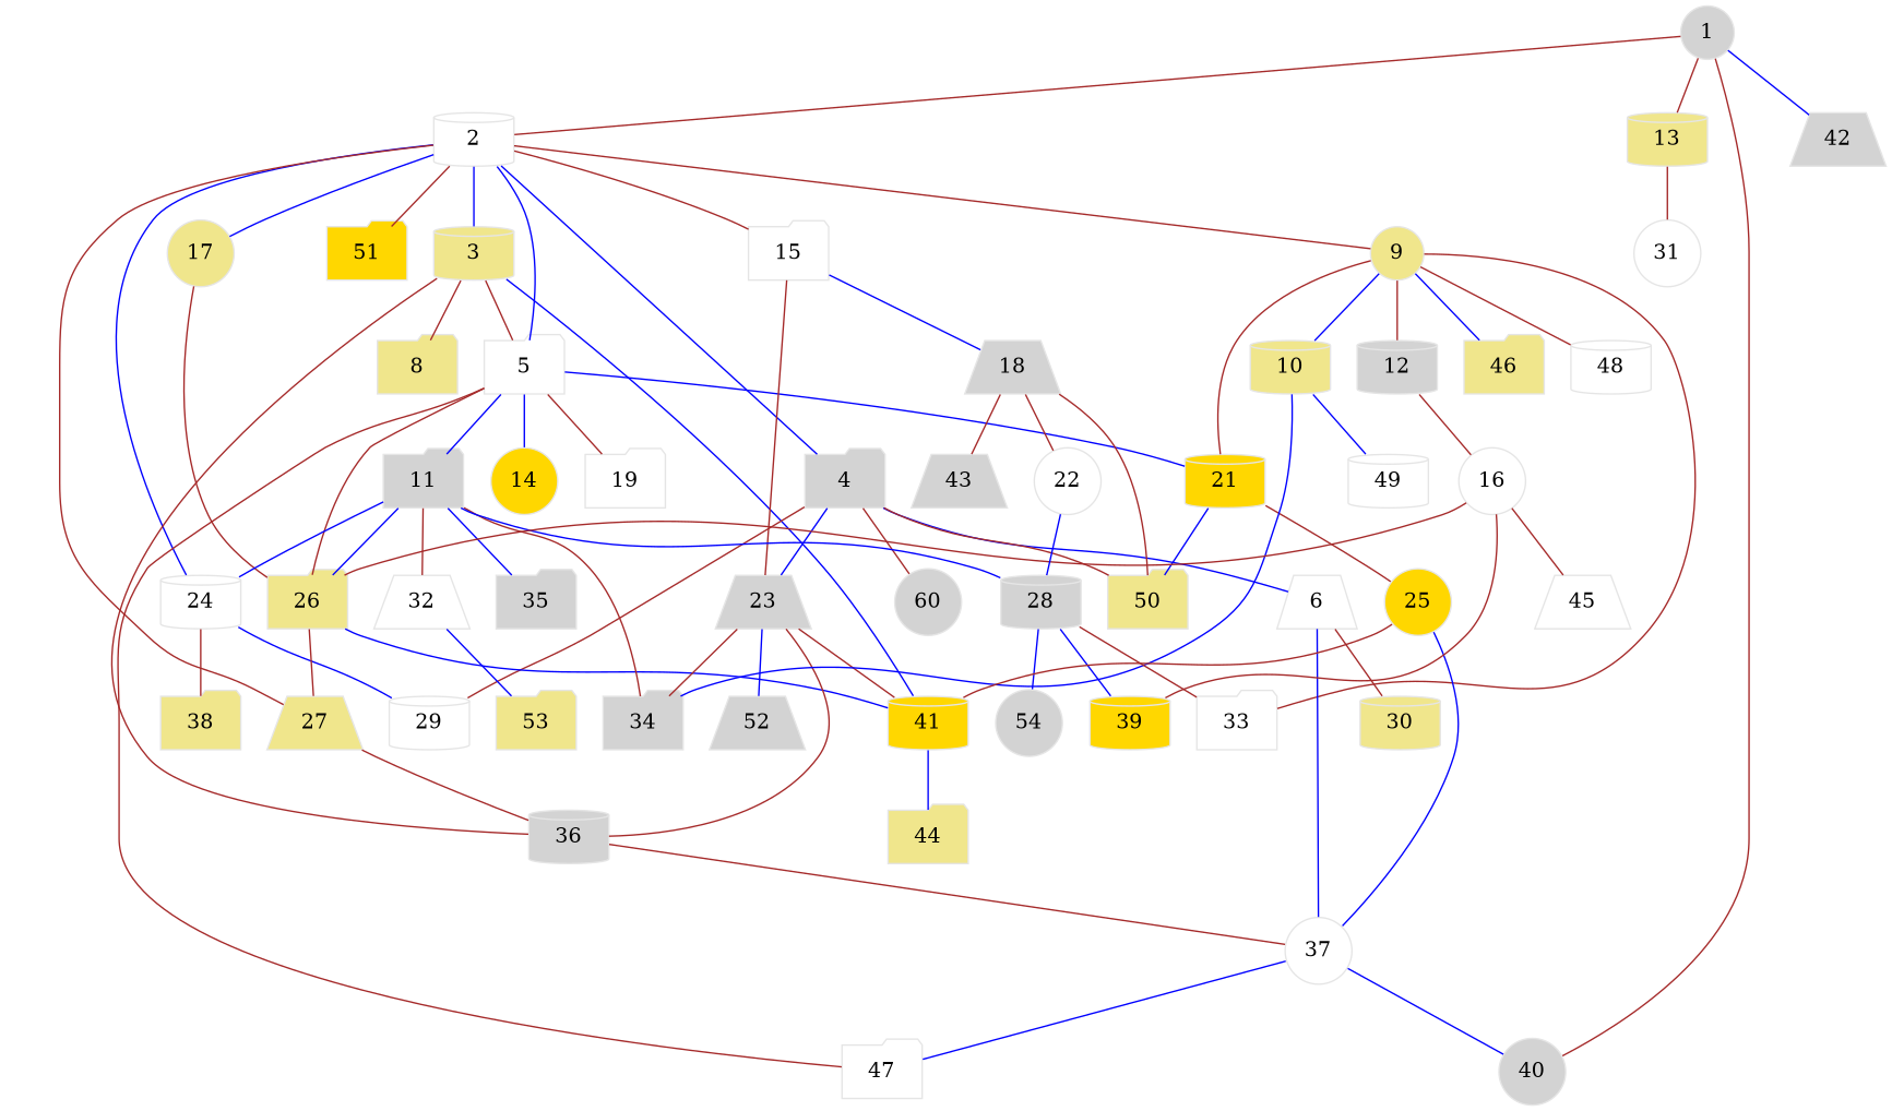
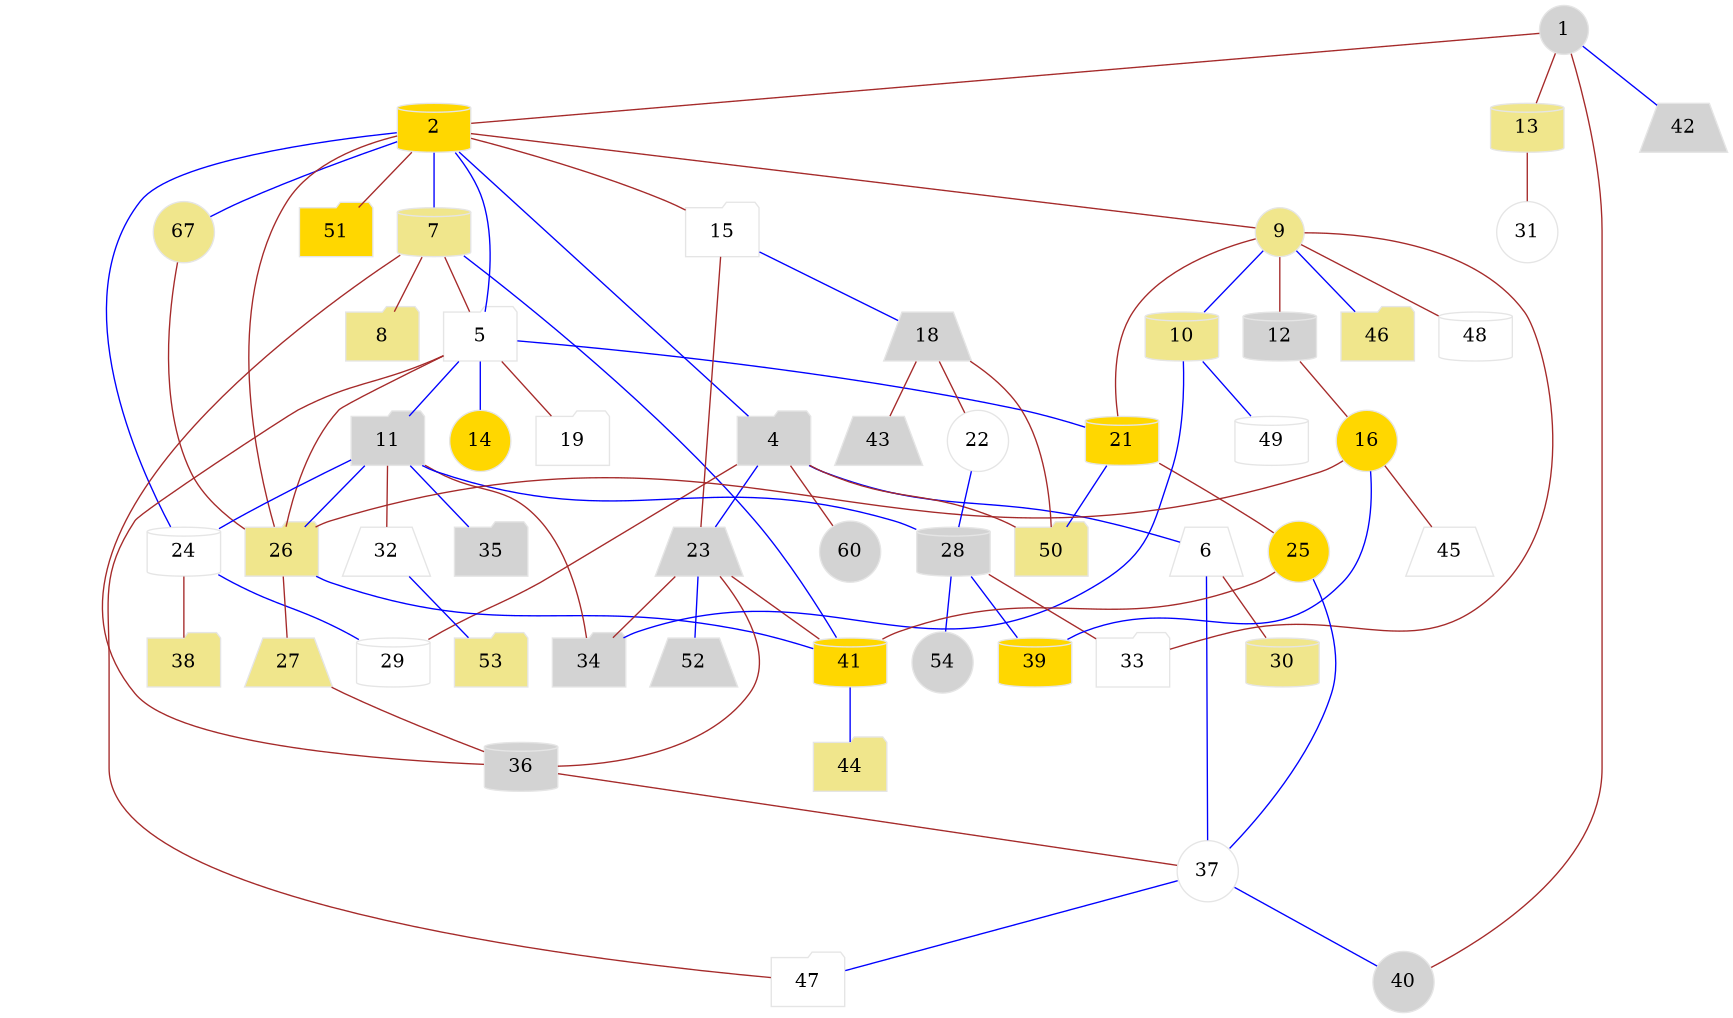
  graph {
    node [color=gray90 fillcolor=white shape=folder style=filled]
    edge [color=brown]
    1 [fillcolor=lightgrey shape=circle]
-   2 [shape=cylinder]
+   2 [fillcolor=gold shape=cylinder]
    13 [fillcolor=khaki shape=cylinder]
    40 [fillcolor=lightgrey shape=circle]
    42 [fillcolor=lightgrey shape=trapezium]
-   3 [fillcolor=khaki shape=cylinder]
+   3 [fillcolor=khaki shape=cylinder label=7]
    4 [fillcolor=lightgrey]
    5
    9 [fillcolor=khaki shape=circle]
    15
-   17 [fillcolor=khaki shape=circle]
+   17 [fillcolor=khaki shape=circle label=67]
    24 [shape=cylinder]
    26 [fillcolor=khaki]
    51 [fillcolor=gold]
    31 [shape=circle]
    8 [fillcolor=khaki]
    36 [fillcolor=lightgrey shape=cylinder]
    41 [fillcolor=gold shape=cylinder]
    6 [shape=trapezium]
    n20 [fillcolor=lightgrey label=60 shape=circle]
    23 [fillcolor=lightgrey shape=trapezium]
    29 [shape=cylinder]
    50 [fillcolor=khaki]
    11 [fillcolor=lightgrey]
    14 [fillcolor=gold shape=circle]
    19
    21 [fillcolor=gold shape=cylinder]
    47
    10 [fillcolor=khaki shape=cylinder]
    12 [fillcolor=lightgrey shape=cylinder]
    33
    46 [fillcolor=khaki]
    48 [shape=cylinder]
    18 [fillcolor=lightgrey shape=trapezium]
    38 [fillcolor=khaki]
    27 [fillcolor=khaki shape=trapezium]
    37 [shape=circle]
    44 [fillcolor=khaki]
    30 [fillcolor=khaki shape=cylinder]
    34 [fillcolor=lightgrey]
    52 [fillcolor=lightgrey shape=trapezium]
    28 [fillcolor=lightgrey shape=cylinder]
    32 [shape=trapezium]
    35 [fillcolor=lightgrey]
    25 [fillcolor=gold shape=circle]
    49 [shape=cylinder]
-   16 [shape=circle]
+   16 [fillcolor=gold shape=circle]
    39 [fillcolor=gold shape=cylinder]
    45 [shape=trapezium]
    54 [fillcolor=lightgrey shape=circle]
    53 [fillcolor=khaki]
    22 [shape=circle]
    43 [fillcolor=lightgrey shape=trapezium]
    1 -- 2
    1 -- 13
    1 -- 40
    1 -- 42 [color=blue]
    2 -- 3 [color=blue]
    2 -- 4 [color=blue]
    2 -- 5 [color=blue]
    2 -- 9
    2 -- 15
    2 -- 17 [color=blue]
    2 -- 24 [color=blue]
-   2 -- 27
+   2 -- 26
    2 -- 51
    13 -- 31
    3 -- 5
    3 -- 8
    3 -- 36
    3 -- 41 [color=blue]
    4 -- 6 [color=blue]
    4 -- n20
    4 -- 23 [color=blue]
    4 -- 29
    4 -- 50
    5 -- 26
    5 -- 11 [color=blue]
    5 -- 14 [color=blue]
    5 -- 19
    5 -- 21 [color=blue]
    5 -- 47
    9 -- 21
    9 -- 10 [color=blue]
    9 -- 12
    9 -- 33
    9 -- 46 [color=blue]
    9 -- 48
    15 -- 23
    15 -- 18 [color=blue]
    17 -- 26
    24 -- 29 [color=blue]
    24 -- 38
    26 -- 41 [color=blue]
    26 -- 27
    36 -- 37
    41 -- 44 [color=blue]
    6 -- 37 [color=blue]
    6 -- 30
    23 -- 36
    23 -- 41
    23 -- 34
    23 -- 52 [color=blue]
    11 -- 24 [color=blue]
    11 -- 26 [color=blue]
    11 -- 34
    11 -- 28 [color=blue]
    11 -- 32
    11 -- 35 [color=blue]
    21 -- 50 [color=blue]
    21 -- 25
    10 -- 34 [color=blue]
    10 -- 49 [color=blue]
    12 -- 16
    18 -- 50
    18 -- 22
    18 -- 43
    27 -- 36
    37 -- 40 [color=blue]
    37 -- 47 [color=blue]
    28 -- 33
    28 -- 39 [color=blue]
    28 -- 54 [color=blue]
    32 -- 53 [color=blue]
    25 -- 41
    25 -- 37 [color=blue]
    16 -- 26
-   16 -- 39
+   16 -- 39 [color=blue]
    16 -- 45
    22 -- 28 [color=blue]
  }
